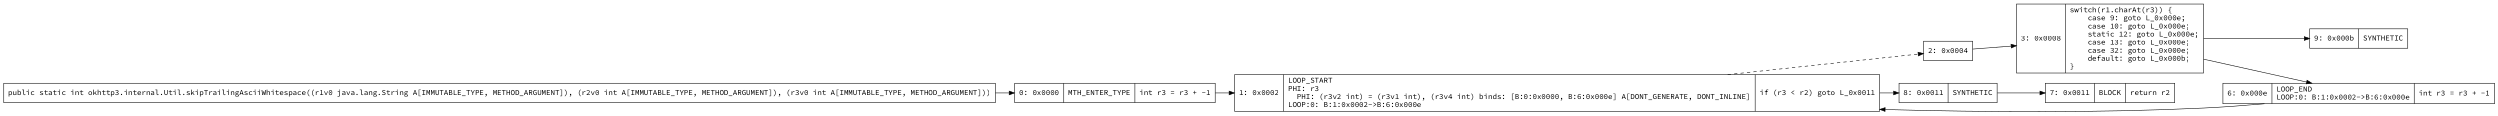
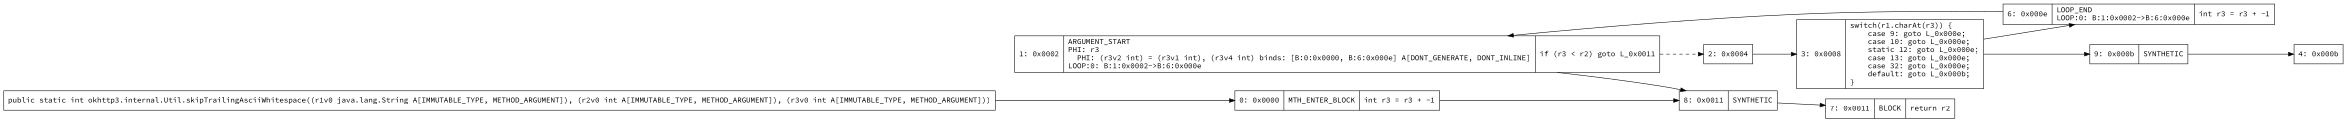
  digraph {
    fontname="Source Code Pro"
    rankdir=LR
    node [fontname="Source Code Pro" shape=record]
    edge [fontname="Source Code Pro"]
-   n1 [label="{0\:\ 0x0000|MTH_ENTER_TYPE\l|int r3 = r3 + \-1\l}"]
-   n2 [label="{1\:\ 0x0002|LOOP_START\lPHI: r3 \l  PHI: (r3v2 int) = (r3v1 int), (r3v4 int) binds: [B:0:0x0000, B:6:0x000e] A[DONT_GENERATE, DONT_INLINE]\lLOOP:0: B:1:0x0002\-\>B:6:0x000e\l|if (r3 \< r2) goto L_0x0011\l}"]
+   n1 [label="{0\:\ 0x0000|MTH_ENTER_BLOCK\l|int r3 = r3 + \-1\l}"]
+   n2 [label="{1\:\ 0x0002|ARGUMENT_START\lPHI: r3 \l  PHI: (r3v2 int) = (r3v1 int), (r3v4 int) binds: [B:0:0x0000, B:6:0x000e] A[DONT_GENERATE, DONT_INLINE]\lLOOP:0: B:1:0x0002\-\>B:6:0x000e\l|if (r3 \< r2) goto L_0x0011\l}"]
    n3 [label="{2\:\ 0x0004}"]
    n4 [label="{8\:\ 0x0011|SYNTHETIC\l}"]
    n5 [label="{3\:\ 0x0008|switch(r1.charAt(r3)) \{\l    case 9: goto L_0x000e;\l    case 10: goto L_0x000e;\l    static 12: goto L_0x000e;\l    case 13: goto L_0x000e;\l    case 32: goto L_0x000e;\l    default: goto L_0x000b;\l\}\l}"]
    n6 [label="{7\:\ 0x0011|BLOCK\l|return r2\l}"]
    n7 [label="{6\:\ 0x000e|LOOP_END\lLOOP:0: B:1:0x0002\-\>B:6:0x000e\l|int r3 = r3 + \-1\l}"]
    n8 [label="{9\:\ 0x000b|SYNTHETIC\l}"]
+   n9 [label="{4\:\ 0x000b}"]
    n10 [label="{public static int okhttp3.internal.Util.skipTrailingAsciiWhitespace((r1v0 java.lang.String A[IMMUTABLE_TYPE, METHOD_ARGUMENT]), (r2v0 int A[IMMUTABLE_TYPE, METHOD_ARGUMENT]), (r3v0 int A[IMMUTABLE_TYPE, METHOD_ARGUMENT])) }"]
-   n1 -> n2
+   n1 -> n4
    n2 -> n3 [style=dashed]
    n2 -> n4
    n3 -> n5
    n4 -> n6
    n5 -> n7
    n5 -> n8
    n7 -> n2
+   n8 -> n9
    n10 -> n1
  }
